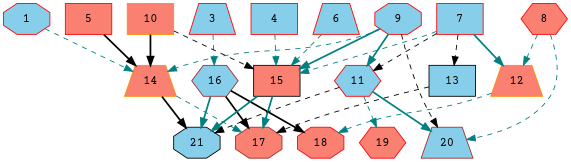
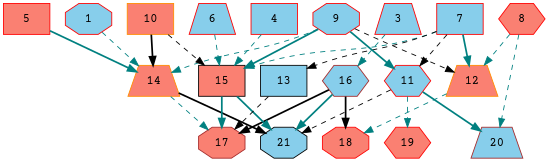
  digraph {
    fontname="Courier Prime"
    node [alpha=0.07 color=red fillcolor=skyblue fontname="Courier Prime" shape=box style=filled]
    edge [color=teal fontname="Courier Prime" style=dashed]
    1 [alpha=0.17 expect_size=2163754257544986492928 shape=octagon]
    14 [color=darkorange expect_size=1157348205227350016 fillcolor=salmon shape=trapezium]
    21 [alpha=0.13 color=black expect_size=7968118706250000 shape=octagon]
    17 [alpha=0.00 color=brown expect_size=767882477107104710656 fillcolor=salmon shape=octagon]
    3 [alpha=0.12 expect_size=1886131893591496196096 shape=trapezium]
    16 [alpha=0.03 color=brown expect_size=1037697199093494272 shape=hexagon]
    18 [expect_size=759955341497945 fillcolor=salmon shape=octagon]
    4 [alpha=0.15 expect_size=1639767658101733326848]
    15 [alpha=0.13 color=black expect_size=147600112653128800 fillcolor=salmon]
    5 [alpha=0.03 expect_size=22298638452642380 fillcolor=salmon]
    6 [alpha=0.02 expect_size=16825024835947504 shape=trapezium]
    7 [expect_size=879860385476964480]
    11 [alpha=0.04 expect_size=191260287079418953728 shape=hexagon]
    12 [alpha=0.20 color=darkorange expect_size=355129262472666048 fillcolor=salmon shape=trapezium]
    13 [alpha=0.16 color=black expect_size=58892522522763329536]
    19 [alpha=0.18 expect_size=277924466133512768 fillcolor=salmon shape=hexagon]
    20 [alpha=0.14 color=brown expect_size=693163182434391936 shape=trapezium]
    8 [alpha=0.09 expect_size=170438053600446752 fillcolor=salmon shape=hexagon]
    9 [alpha=0.09 expect_size=247464520719981856 shape=octagon]
    10 [alpha=0.06 color=darkorange expect_size=228309191461175296000 fillcolor=salmon]
    1 -> 14
    14 -> 21 [color=black style=bold]
    14 -> 17
    3 -> 16
    16 -> 21 [style=bold]
    16 -> 17 [color=black style=bold]
    16 -> 18 [color=black style=bold]
    4 -> 15
    15 -> 21 [style=bold]
    15 -> 17 [style=bold]
-   5 -> 14 [color=black style=bold]
+   5 -> 14 [style=bold]
    6 -> 15
    7 -> 15
    7 -> 11 [color=black]
    7 -> 12 [style=bold]
    7 -> 13 [color=black]
    11 -> 21 [color=black]
    11 -> 19
    11 -> 20 [style=bold]
    12 -> 18
    13 -> 17 [color=black]
    8 -> 12
    8 -> 20
    9 -> 14
    9 -> 15 [style=bold]
    9 -> 11 [style=bold]
-   9 -> 20 [color=black]
+   9 -> 12 [color=black]
    10 -> 14 [color=black style=bold]
    10 -> 15 [color=black]
  }
